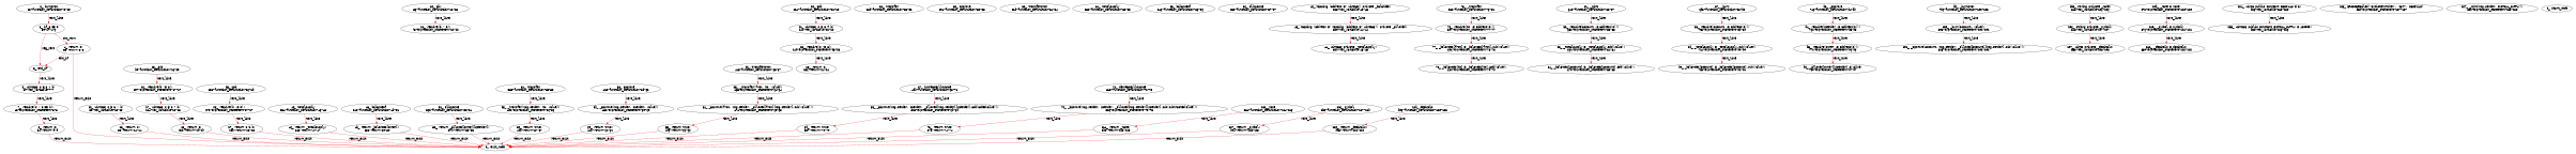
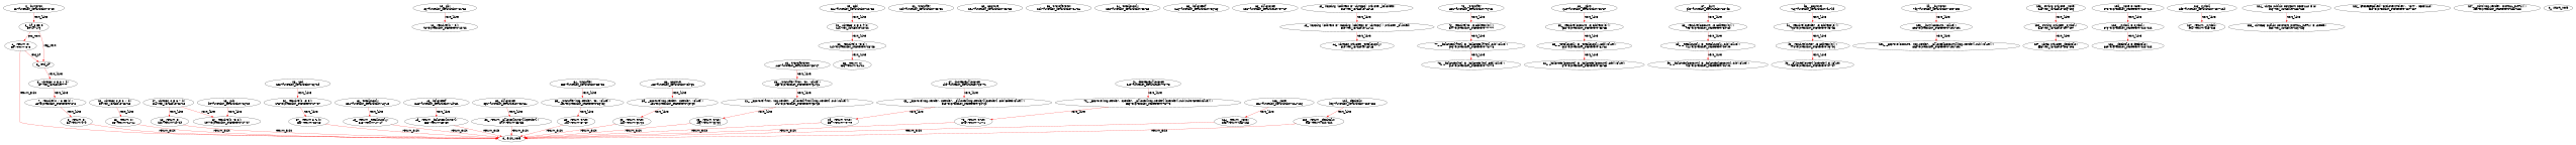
  digraph {
    fontname="DejaVu Sans Mono"
    node [fontname="DejaVu Sans Mono" type_label=expression_statement]
    edge [color=red controlflow_type=next_line edge_type=CFG_edge fontname="DejaVu Sans Mono"]
    n1 [label="2_ burnFrom\n13-function_definition-3-10" type_label=function_definition]
    n2 [label="3_ if_a == 0\n30-if-4-6" type_label=if]
    n3 [label="3_ end_if" type_label=end_if]
    n4 [label="4_ return 0;\n35-return-5-5" type_label=return]
    n5 [label="6_ uint256 c = a * b;\n37-new_variable-7-7" type_label=new_variable]
    n6 [label="0_ exit_node" type_label=exit]
    n7 [label="7_ require(c / a == b);\n45-expression_statement-8-8"]
    n8 [label="8_ return c;\n54-return-9-9" type_label=return]
    n9 [label="10_ div\n56-function_definition-11-15" type_label=function_definition]
    n10 [label="11_ require(b > 0);\n73-expression_statement-12-12"]
    n11 [label="12_ uint256 c = a / b;\n80-new_variable-13-13" type_label=new_variable]
    n12 [label="13_ return c;\n88-return-14-14" type_label=return]
    n13 [label="15_ sub\n90-function_definition-16-20" type_label=function_definition]
    n14 [label="16_ require(b <= a);\n107-expression_statement-17-17"]
    n15 [label="17_ uint256 c = a - b;\n114-new_variable-18-18" type_label=new_variable]
    n16 [label="18_ return c;\n122-return-19-19" type_label=return]
    n17 [label="20_ add\n124-function_definition-21-25" type_label=function_definition]
    n18 [label="21_ uint256 c = a + b;\n141-new_variable-22-22" type_label=new_variable]
    n19 [label="22_ require(c >= a);\n149-expression_statement-23-23"]
    n20 [label="23_ return c;\n156-return-24-24" type_label=return]
    n21 [label="25_ mod\n158-function_definition-26-29" type_label=function_definition]
    n22 [label="26_ require(b != 0);\n175-expression_statement-27-27"]
    n23 [label="27_ return a % b;\n182-return-28-28" type_label=return]
    n24 [label="31_ transfer\n189-function_definition-32-32" type_label=function_definition]
    n25 [label="32_ approve\n204-function_definition-33-33" type_label=function_definition]
    n26 [label="33_ transferFrom\n219-function_definition-34-34" type_label=function_definition]
    n27 [label="34_ totalSupply\n238-function_definition-35-35" type_label=function_definition]
    n28 [label="35_ balanceOf\n246-function_definition-36-36" type_label=function_definition]
    n29 [label="36_ allowance\n258-function_definition-37-37" type_label=function_definition]
    n30 [label="42_ mapping (address => uint256) private _balances;\n313-new_variable-43-43" type_label=new_variable]
    n31 [label="43_ mapping (address => mapping (address => uint256)) private _allowed;\n320-new_variable-44-44" type_label=new_variable]
    n32 [label="44_ uint256 private _totalSupply;\n329-new_variable-45-45" type_label=new_variable]
    n33 [label="45_ totalSupply\n334-function_definition-46-48" type_label=function_definition]
    n34 [label="46_ return _totalSupply;\n343-return-47-47" type_label=return]
    n35 [label="48_ balanceOf\n345-function_definition-49-51" type_label=function_definition]
    n36 [label="49_ return _balances[owner];\n358-return-50-50" type_label=return]
    n37 [label="51_ allowance\n362-function_definition-52-54" type_label=function_definition]
    n38 [label="52_ return _allowed[owner][spender];\n379-return-53-53" type_label=return]
    n39 [label="54_ transfer\n385-function_definition-55-58" type_label=function_definition]
    n40 [label="55_ _transfer(msg.sender, to, value);\n401-expression_statement-56-56"]
    n41 [label="56_ return true;\n412-return-57-57" type_label=return]
    n42 [label="58_ approve\n415-function_definition-59-62" type_label=function_definition]
    n43 [label="59_ _approve(msg.sender, spender, value);\n431-expression_statement-60-60"]
    n44 [label="60_ return true;\n442-return-61-61" type_label=return]
    n45 [label="62_ transferFrom\n445-function_definition-63-67" type_label=function_definition]
    n46 [label="63_ _transfer(from, to, value);\n465-expression_statement-64-64"]
    n47 [label="64_ _approve(from, msg.sender, _allowed[from][msg.sender].sub(value));\n474-expression_statement-65-65"]
    n48 [label="65_ return true;\n496-return-66-66" type_label=return]
    n49 [label="67_ increaseAllowance\n499-function_definition-68-71" type_label=function_definition]
    n50 [label="68_ _approve(msg.sender, spender, _allowed[msg.sender][spender].add(addedValue));\n515-expression_statement-69-69"]
    n51 [label="69_ return true;\n537-return-70-70" type_label=return]
    n52 [label="71_ decreaseAllowance\n540-function_definition-72-75" type_label=function_definition]
    n53 [label="72_ _approve(msg.sender, spender, _allowed[msg.sender][spender].sub(subtractedValue));\n556-expression_statement-73-73"]
    n54 [label="73_ return true;\n578-return-74-74" type_label=return]
    n55 [label="75_ _transfer\n581-function_definition-76-81" type_label=function_definition]
    n56 [label="76_ require(to != address(0));\n597-expression_statement-77-77"]
    n57 [label="77_ _balances[from] = _balances[from].sub(value);\n606-expression_statement-78-78"]
    n58 [label="78_ _balances[to] = _balances[to].add(value);\n619-expression_statement-79-79"]
    n59 [label="81_ _mint\n640-function_definition-82-87" type_label=function_definition]
    n60 [label="82_ require(account != address(0));\n652-expression_statement-83-83"]
    n61 [label="83_ _totalSupply = _totalSupply.add(value);\n661-expression_statement-84-84"]
    n62 [label="84_ _balances[account] = _balances[account].add(value);\n670-expression_statement-85-85"]
    n63 [label="87_ _burn\n693-function_definition-88-93" type_label=function_definition]
    n64 [label="88_ require(account != address(0));\n705-expression_statement-89-89"]
    n65 [label="89_ _totalSupply = _totalSupply.sub(value);\n714-expression_statement-90-90"]
    n66 [label="90_ _balances[account] = _balances[account].sub(value);\n723-expression_statement-91-91"]
    n67 [label="93_ _approve\n746-function_definition-94-99" type_label=function_definition]
    n68 [label="94_ require(spender != address(0));\n762-expression_statement-95-95"]
    n69 [label="95_ require(owner != address(0));\n771-expression_statement-96-96"]
    n70 [label="96_ _allowed[owner][spender] = value;\n780-expression_statement-97-97"]
    n71 [label="99_ _burnFrom\n796-function_definition-100-103" type_label=function_definition]
    n72 [label="100_ _burn(account, value);\n808-expression_statement-101-101"]
    n73 [label="101_ _approve(account, msg.sender, _allowed[account][msg.sender].sub(value));\n815-expression_statement-102-102"]
    n74 [label="105_ string private _name;\n843-new_variable-106-106" type_label=new_variable]
    n75 [label="106_ string private _symbol;\n848-new_variable-107-107" type_label=new_variable]
    n76 [label="107_ uint8 private _decimals;\n853-new_variable-108-108" type_label=new_variable]
    n77 [label="109_ _name = name;\n872-expression_statement-110-110"]
    n78 [label="110_ _symbol = symbol;\n876-expression_statement-111-111"]
    n79 [label="111_ _decimals = decimals;\n880-expression_statement-112-112"]
    n80 [label="113_ name\n884-function_definition-114-116" type_label=function_definition]
    n81 [label="114_ return _name;\n893-return-115-115" type_label=return]
    n82 [label="116_ symbol\n895-function_definition-117-119" type_label=function_definition]
    n83 [label="117_ return _symbol;\n904-return-118-118" type_label=return]
    n84 [label="119_ decimals\n906-function_definition-120-122" type_label=function_definition]
    n85 [label="120_ return _decimals;\n915-return-121-121" type_label=return]
    n86 [label="124_ uint8 public constant DECIMALS = 3;\n926-new_variable-125-125" type_label=new_variable]
    n87 [label="125_ uint256 public constant INITIAL_SUPPLY = 420000;\n932-new_variable-126-126" type_label=new_variable]
    n88 [label="126_ ERC20Detailed(\"ExtistenzToken\", \"EXT\", DECIMALS)\n939-expression_statement-127-127"]
    n89 [label="127_ _mint(msg.sender, INITIAL_SUPPLY);\n950-expression_statement-128-128"]
    n90 [label="0_ start_node" type_label=start]
    n1 -> n2 [label=next_line]
    n2 -> n3 [controlflow_type=neg_next label=neg_next]
    n2 -> n4 [controlflow_type=pos_next label=pos_next]
    n3 -> n5 [label=next_line]
    n4 -> n3 [controlflow_type=end_if label=end_if]
    n4 -> n6 [controlflow_type=return_exit label=return_exit]
    n5 -> n7 [label=next_line]
    n7 -> n8 [label=next_line]
    n8 -> n6 [controlflow_type=return_exit label=return_exit]
    n9 -> n10 [label=next_line]
    n11 -> n12 [label=next_line]
    n12 -> n6 [controlflow_type=return_exit label=return_exit]
    n13 -> n14 [label=next_line]
-   n14 -> n15 [label=next_line]
+   n15 -> n14 [label=next_line]
    n15 -> n16 [label=next_line]
    n16 -> n6 [controlflow_type=return_exit label=return_exit]
    n17 -> n18 [label=next_line]
    n18 -> n19 [label=next_line]
    n19 -> n20 [label=next_line]
    n21 -> n22 [label=next_line]
    n22 -> n23 [label=next_line]
    n23 -> n6 [controlflow_type=return_exit label=return_exit]
    n30 -> n31 [label=next_line]
    n31 -> n32 [label=next_line]
    n33 -> n34 [label=next_line]
    n34 -> n6 [controlflow_type=return_exit label=return_exit]
    n35 -> n36 [label=next_line]
    n36 -> n6 [controlflow_type=return_exit label=return_exit]
    n37 -> n38 [label=next_line]
    n38 -> n6 [controlflow_type=return_exit label=return_exit]
    n39 -> n40 [label=next_line]
    n40 -> n41 [label=next_line]
    n41 -> n6 [controlflow_type=return_exit label=return_exit]
    n42 -> n43 [label=next_line]
    n43 -> n44 [label=next_line]
    n44 -> n6 [controlflow_type=return_exit label=return_exit]
    n45 -> n46 [label=next_line]
    n46 -> n47 [label=next_line]
    n47 -> n48 [label=next_line]
    n48 -> n6 [controlflow_type=return_exit label=return_exit]
    n49 -> n50 [label=next_line]
    n50 -> n51 [label=next_line]
    n51 -> n6 [controlflow_type=return_exit label=return_exit]
    n52 -> n53 [label=next_line]
    n53 -> n54 [label=next_line]
    n54 -> n6 [controlflow_type=return_exit label=return_exit]
    n55 -> n56 [label=next_line]
    n56 -> n57 [label=next_line]
    n57 -> n58 [label=next_line]
    n59 -> n60 [label=next_line]
    n60 -> n61 [label=next_line]
    n61 -> n62 [label=next_line]
    n63 -> n64 [label=next_line]
    n64 -> n65 [label=next_line]
    n65 -> n66 [label=next_line]
    n67 -> n68 [label=next_line]
    n68 -> n69 [label=next_line]
    n69 -> n70 [label=next_line]
    n71 -> n72 [label=next_line]
    n72 -> n73 [label=next_line]
    n74 -> n75 [label=next_line]
    n75 -> n76 [label=next_line]
    n77 -> n78 [label=next_line]
    n78 -> n79 [label=next_line]
    n80 -> n81 [label=next_line]
    n81 -> n6 [controlflow_type=return_exit label=return_exit]
    n82 -> n83 [label=next_line]
-   n83 -> n6 [controlflow_type=return_exit label=return_exit]
    n84 -> n85 [label=next_line]
    n85 -> n6 [controlflow_type=return_exit label=return_exit]
    n86 -> n87 [label=next_line]
  }
